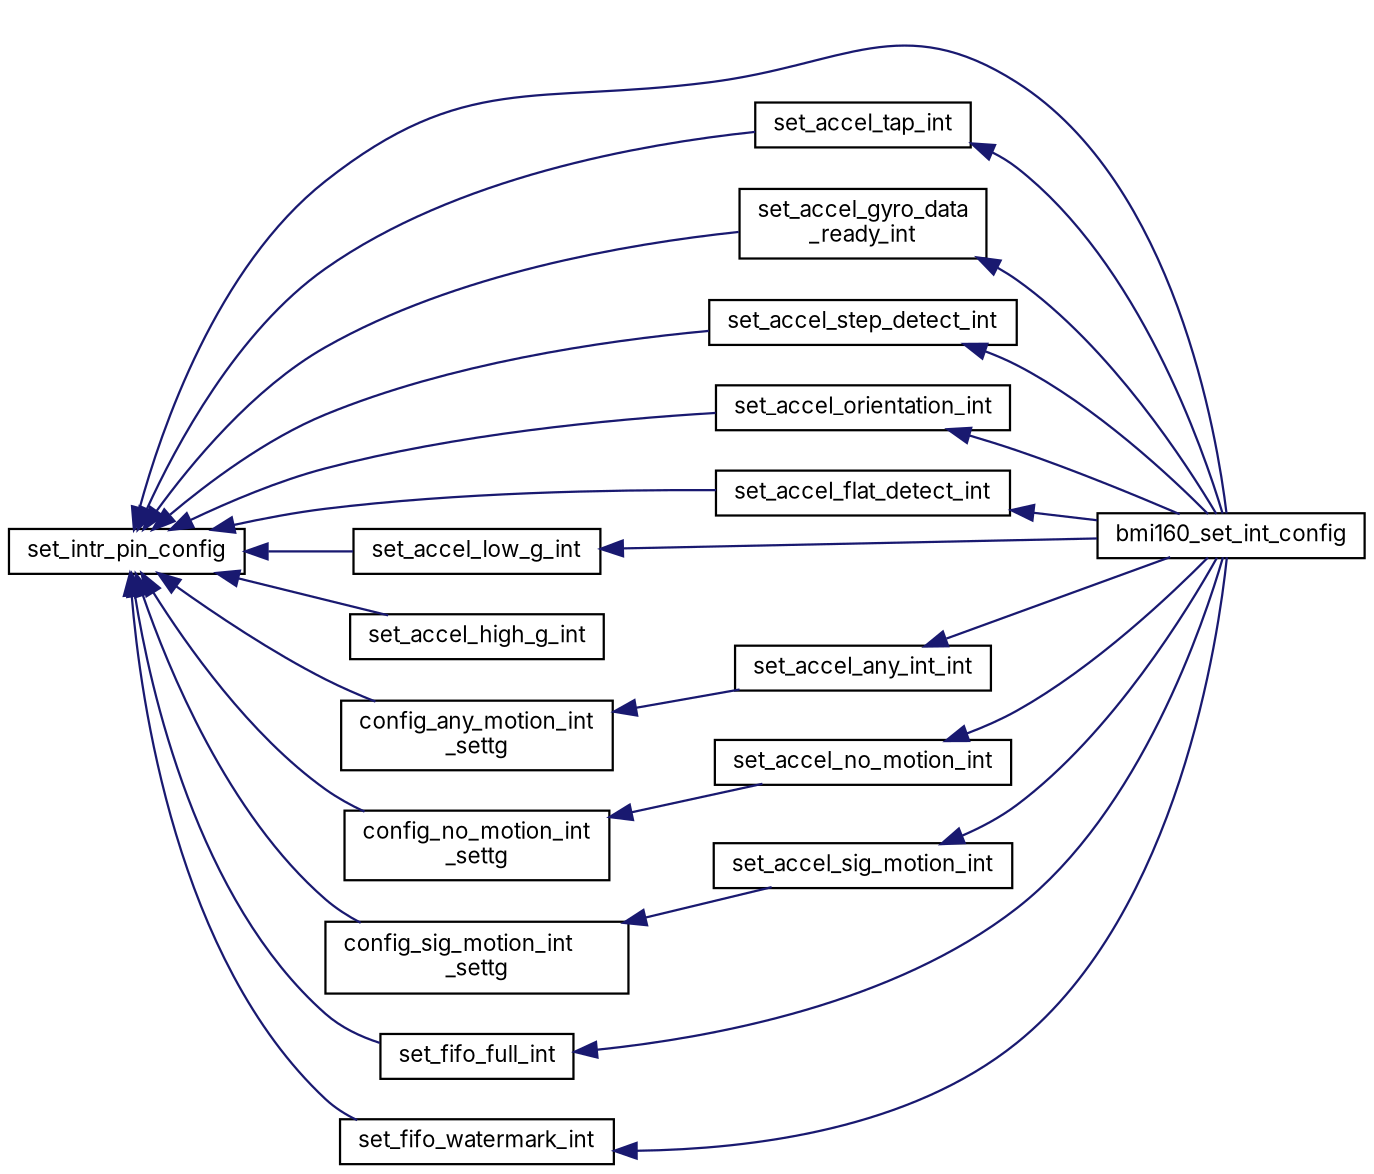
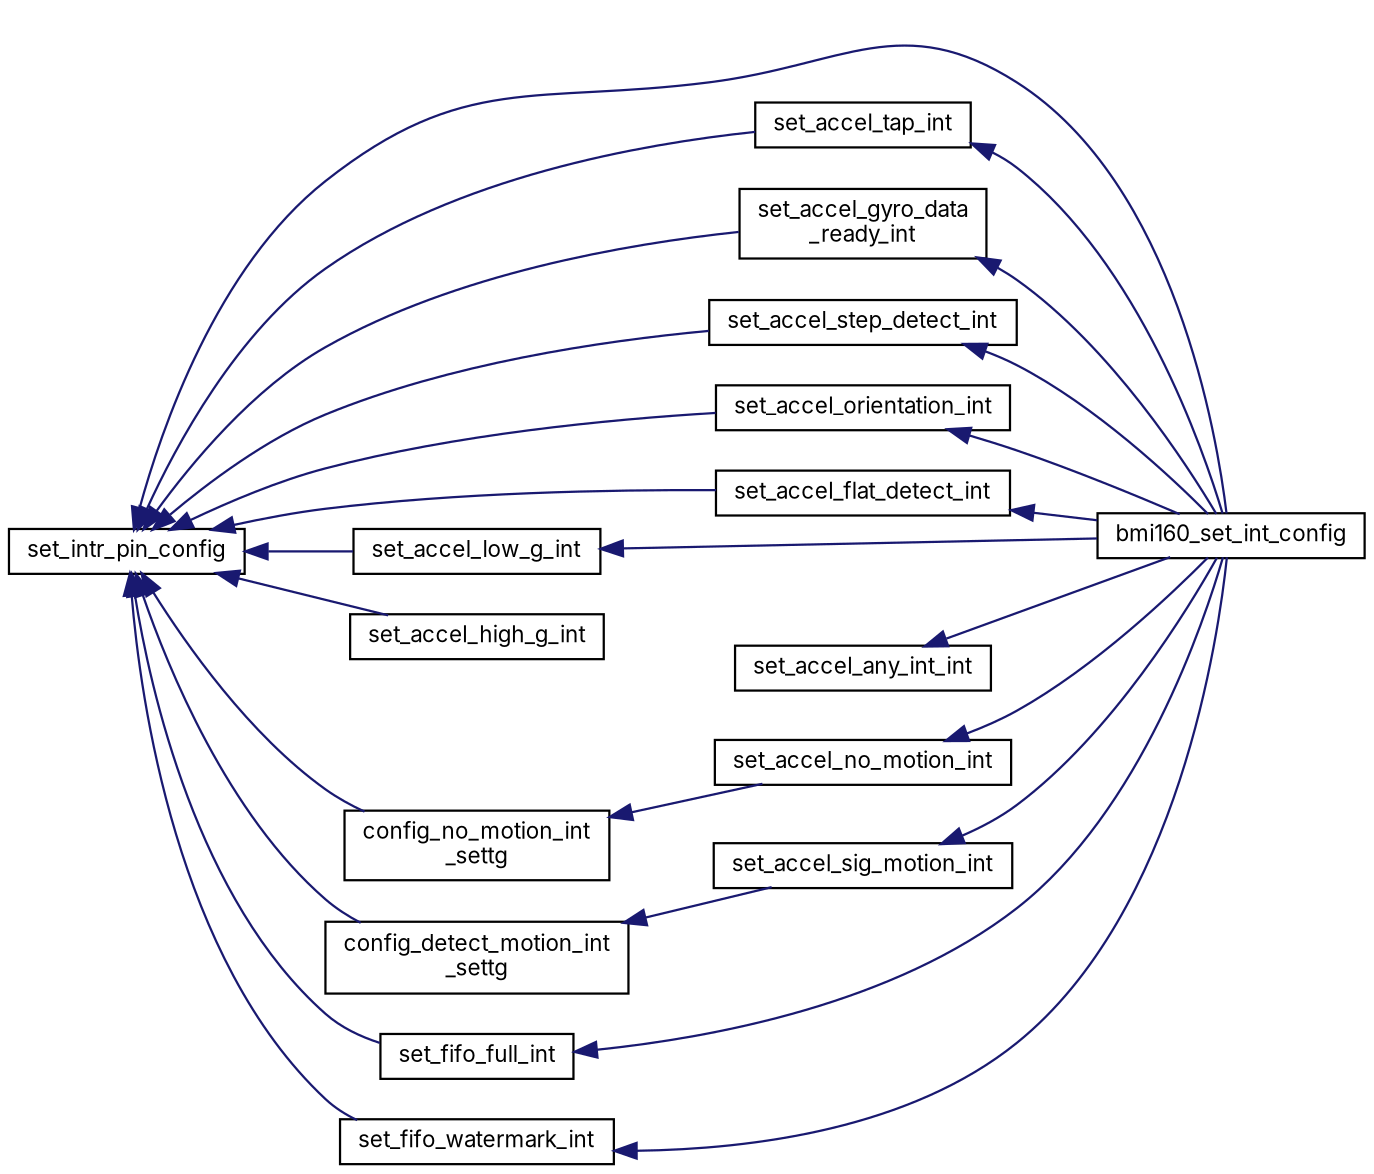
  digraph {
    fontname=Inter
    rankdir=LR
    node [color=black fillcolor=white fontname=Inter fontsize=10 shape=record style=filled]
    edge [color=midnightblue dir=back fontname=Inter fontsize=10 labelfontname=Helvetica labelfontsize=10 style=solid]
    n1 [height=0.2 label=set_intr_pin_config width=0.4]
    n2 [height=0.2 label=bmi160_set_int_config width=0.4]
    n3 [height=0.2 label=set_accel_tap_int width=0.4]
    n4 [height=0.2 label="set_accel_gyro_data\l_ready_int" width=0.4]
    n5 [height=0.2 label=set_accel_step_detect_int width=0.4]
    n6 [height=0.2 label=set_accel_orientation_int width=0.4]
    n7 [height=0.2 label=set_accel_flat_detect_int width=0.4]
    n8 [height=0.2 label=set_accel_low_g_int width=0.4]
    n9 [height=0.2 label=set_accel_high_g_int width=0.4]
-   n10 [height=0.2 label="config_any_motion_int\l_settg" width=0.4]
    n11 [height=0.2 label="config_no_motion_int\l_settg" width=0.4]
-   n12 [height=0.2 label="config_sig_motion_int\l_settg" width=0.4]
+   n12 [height=0.2 label="config_detect_motion_int\l_settg" width=0.4]
    n13 [height=0.2 label=set_fifo_full_int width=0.4]
    n14 [height=0.2 label=set_fifo_watermark_int width=0.4]
    n15 [height=0.2 label=set_accel_any_int_int width=0.4]
    n16 [height=0.2 label=set_accel_no_motion_int width=0.4]
    n17 [height=0.2 label=set_accel_sig_motion_int width=0.4]
    n1 -> n2
    n1 -> n3
    n1 -> n4
    n1 -> n5
    n1 -> n6
    n1 -> n7
    n1 -> n8
    n1 -> n9
-   n1 -> n10
    n1 -> n11
    n1 -> n12
    n1 -> n13
    n1 -> n14
    n3 -> n2
    n4 -> n2
    n5 -> n2
    n6 -> n2
    n7 -> n2
    n8 -> n2
-   n10 -> n15
    n11 -> n16
    n12 -> n17
    n13 -> n2
    n14 -> n2
    n15 -> n2
    n16 -> n2
    n17 -> n2
  }
